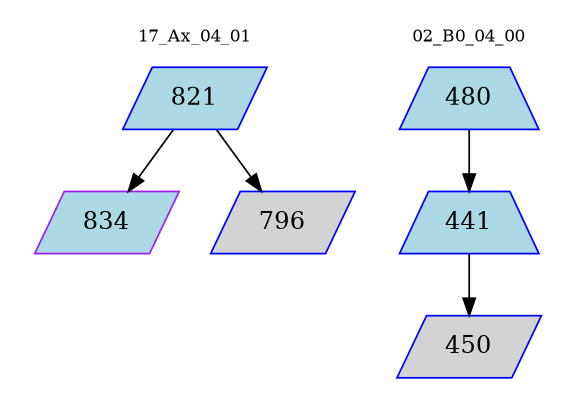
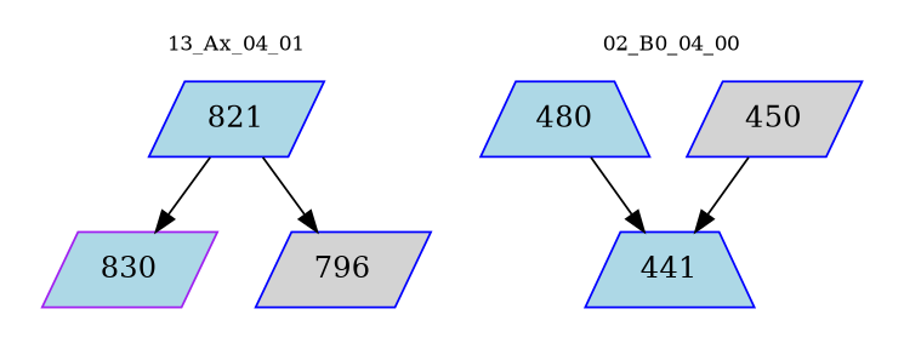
  digraph {
    node [color=blue fillcolor=lightblue shape=parallelogram style=filled]
    edge [color=black]
    n1 [label=821]
-   n2 [color=purple label=834]
+   n2 [color=purple label=830]
    n3 [fillcolor=lightgrey label=796]
    n4 [label=441 shape=trapezium]
    n5 [fillcolor=lightgrey label=450]
    n6 [label=480 shape=trapezium]
    subgraph cluster_1 {
      color=white
      fontsize=10
-     label="17_Ax_04_01"
+     label="13_Ax_04_01"
      n1
      n2
      n3
    }
    subgraph cluster_2 {
      color=white
      fontsize=10
      label="02_B0_04_00"
      n4
      n5
      n6
    }
    n1 -> n2
    n1 -> n3
-   n4 -> n5
+   n5 -> n4
    n6 -> n4
  }
